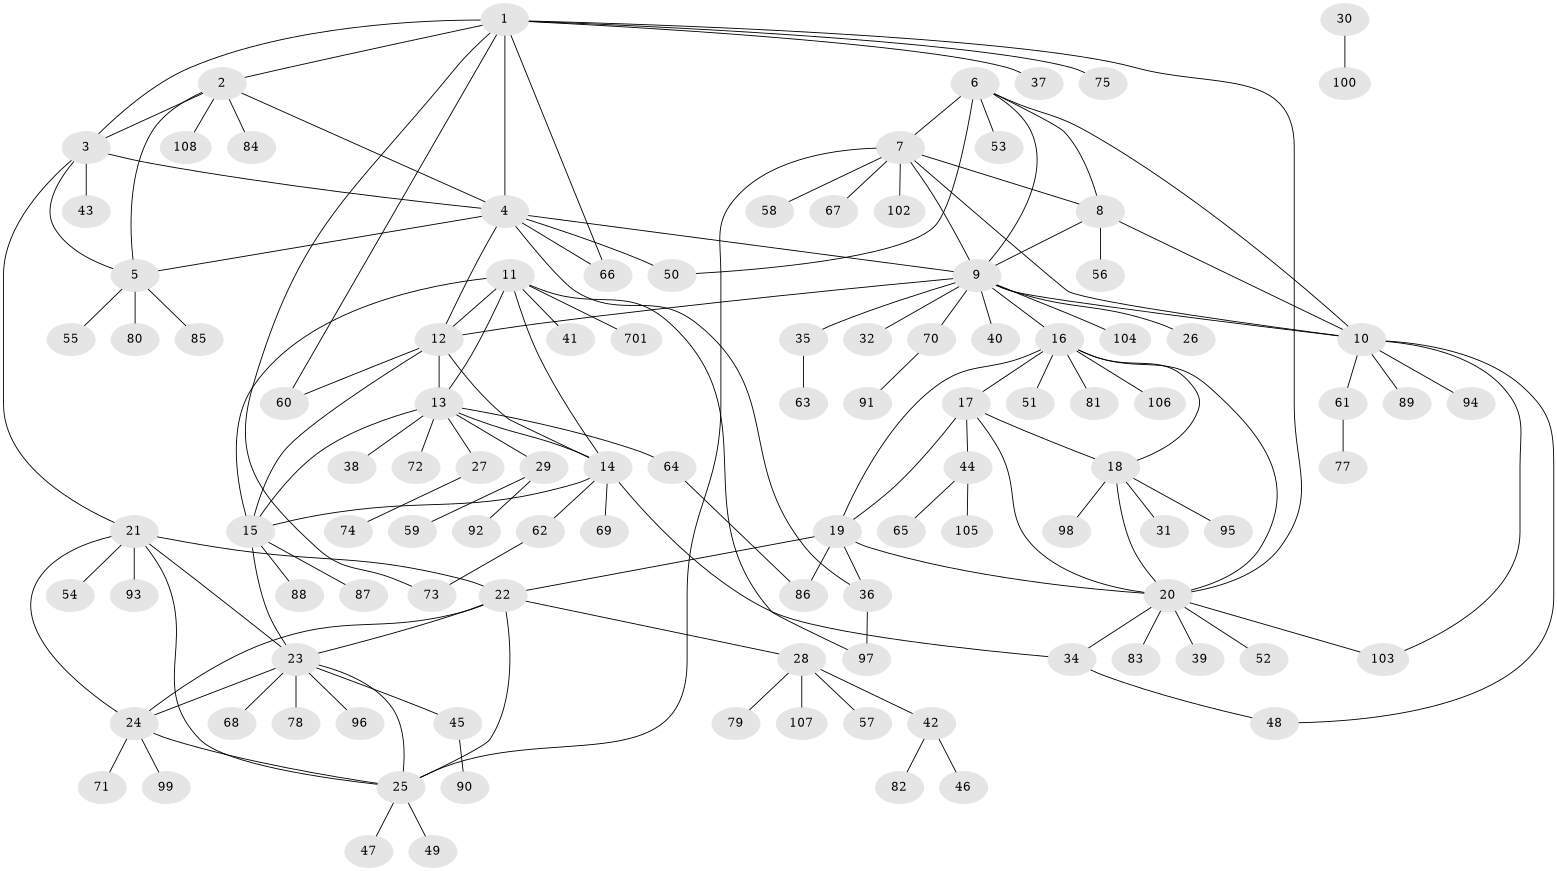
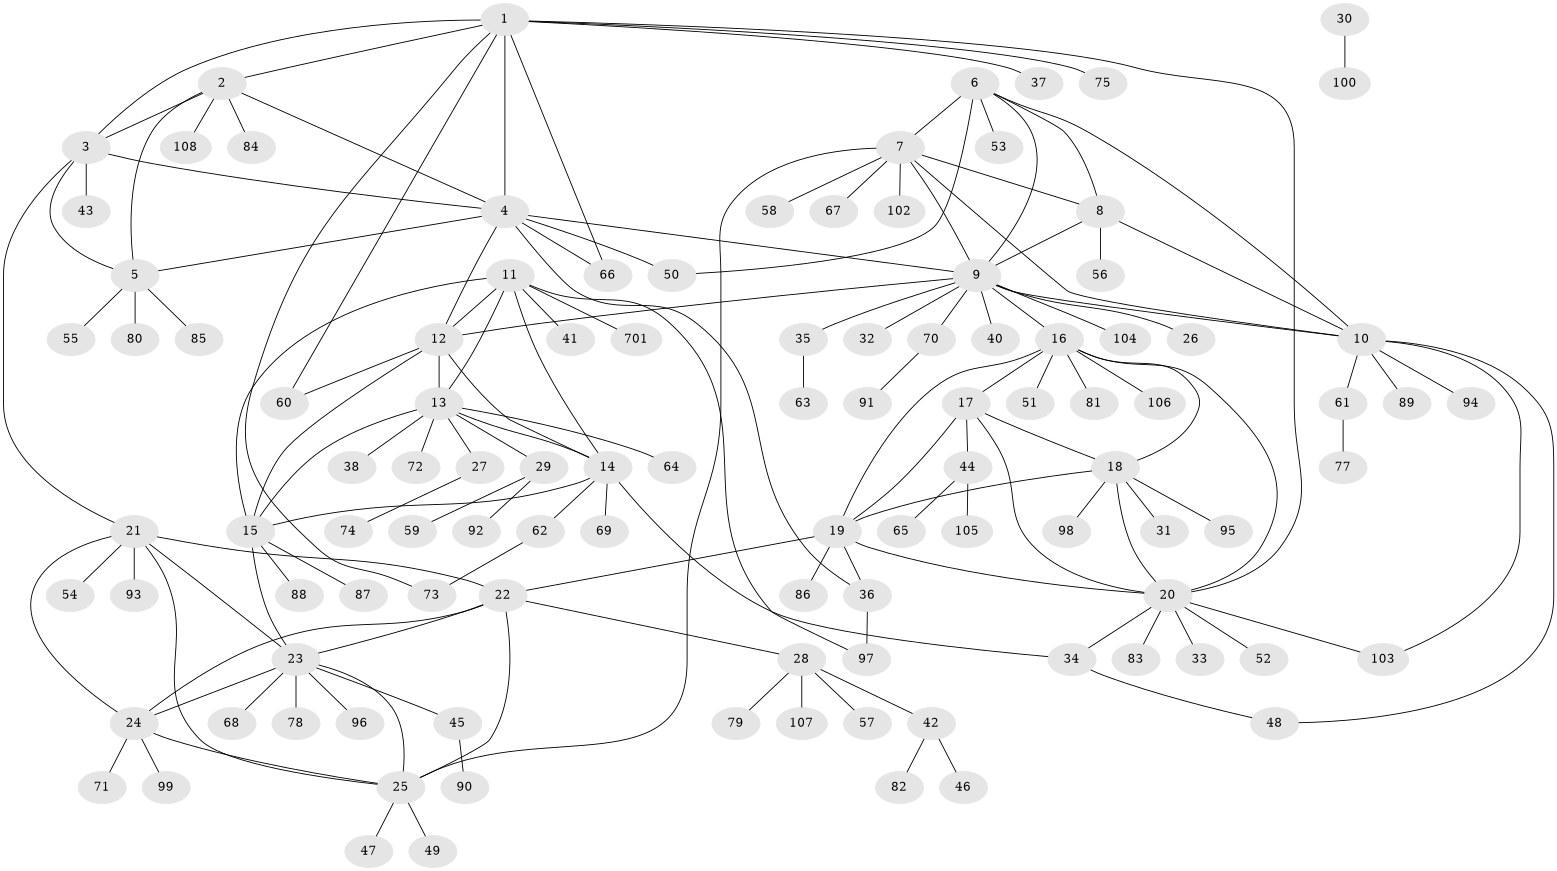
  graph {
    node [color=gray90 style=filled]
    1
    2
    3
    4
    20
    37
    60
    73
    75
    66
    5
    84
    108
    21
    43
    9
    12
    36
    50
    55
    80
    85
    103
    34
-   39
+   39 [label=33]
    52
    83
    25
    23
    22
    24
    54
    93
    10
    16
    26
    32
    35
    40
    70
    104
    13
    14
    15
    97
    6
    7
    8
    53
    58
    67
    102
    56
    48
    61
    89
    94
    47
    49
    30
    100
    17
    18
    19
    51
    81
    106
    63
    91
    77
    11
    41
    n73 [label=701]
    27
    29
    38
    64
    72
    62
    69
    87
    88
    74
    59
    92
    86
    45
    68
    78
    96
    44
    31
    95
    98
    65
    105
    28
    71
    99
    42
    57
    79
    107
    90
    46
    82
    1 -- 2
    1 -- 3
    1 -- 4
    1 -- 20
    1 -- 37
    1 -- 60
    1 -- 73
    1 -- 75
    1 -- 66
    2 -- 3
    2 -- 4
    2 -- 5
    2 -- 84
    2 -- 108
    3 -- 4
    3 -- 5
    3 -- 21
    3 -- 43
    4 -- 66
    4 -- 5
    4 -- 9
    4 -- 12
    4 -- 36
    4 -- 50
    20 -- 103
    20 -- 34
    20 -- 39
    20 -- 52
    20 -- 83
    5 -- 55
    5 -- 80
    5 -- 85
    21 -- 25
    21 -- 23
    21 -- 22
    21 -- 24
    21 -- 54
    21 -- 93
    9 -- 12
    9 -- 10
    9 -- 16
    9 -- 26
    9 -- 32
    9 -- 35
    9 -- 40
    9 -- 70
    9 -- 104
    12 -- 60
    12 -- 13
    12 -- 14
    12 -- 15
    36 -- 97
    34 -- 48
    25 -- 47
    25 -- 49
    23 -- 25
    23 -- 24
    23 -- 45
    23 -- 68
    23 -- 78
    23 -- 96
    22 -- 25
    22 -- 23
    22 -- 24
    22 -- 28
    24 -- 25
    24 -- 71
    24 -- 99
    10 -- 103
    10 -- 48
    10 -- 61
    10 -- 89
    10 -- 94
    16 -- 20
    16 -- 17
    16 -- 18
    16 -- 19
    16 -- 51
    16 -- 81
    16 -- 106
    35 -- 63
    70 -- 91
    13 -- 14
    13 -- 15
    13 -- 27
    13 -- 29
    13 -- 38
    13 -- 64
    13 -- 72
    14 -- 34
    14 -- 15
    14 -- 62
    14 -- 69
    15 -- 23
    15 -- 87
    15 -- 88
    6 -- 9
    6 -- 50
    6 -- 10
    6 -- 7
    6 -- 8
    6 -- 53
    7 -- 9
    7 -- 25
    7 -- 10
    7 -- 8
    7 -- 58
    7 -- 67
    7 -- 102
    8 -- 9
    8 -- 10
    8 -- 56
    61 -- 77
    30 -- 100
    17 -- 20
    17 -- 18
    17 -- 19
    17 -- 44
    18 -- 20
+   18 -- 19
    18 -- 31
    18 -- 95
    18 -- 98
    19 -- 20
    19 -- 36
    19 -- 22
    19 -- 86
    11 -- 12
    11 -- 13
    11 -- 14
    11 -- 15
    11 -- 97
    11 -- 41
    11 -- n73
    27 -- 74
    29 -- 59
    29 -- 92
-   64 -- 86
    62 -- 73
    45 -- 90
    44 -- 65
    44 -- 105
    28 -- 42
    28 -- 57
    28 -- 79
    28 -- 107
    42 -- 46
    42 -- 82
  }
